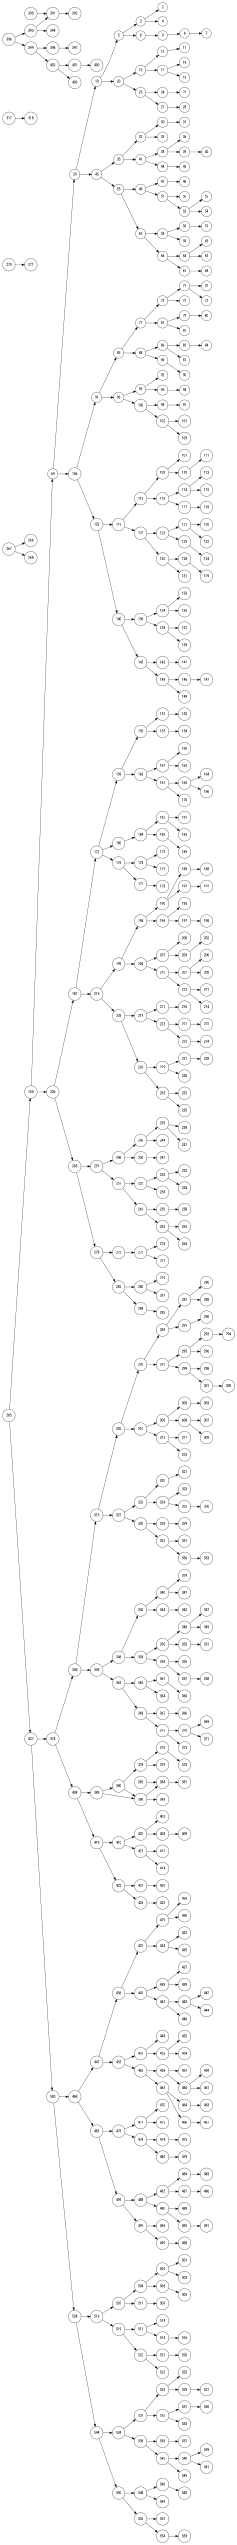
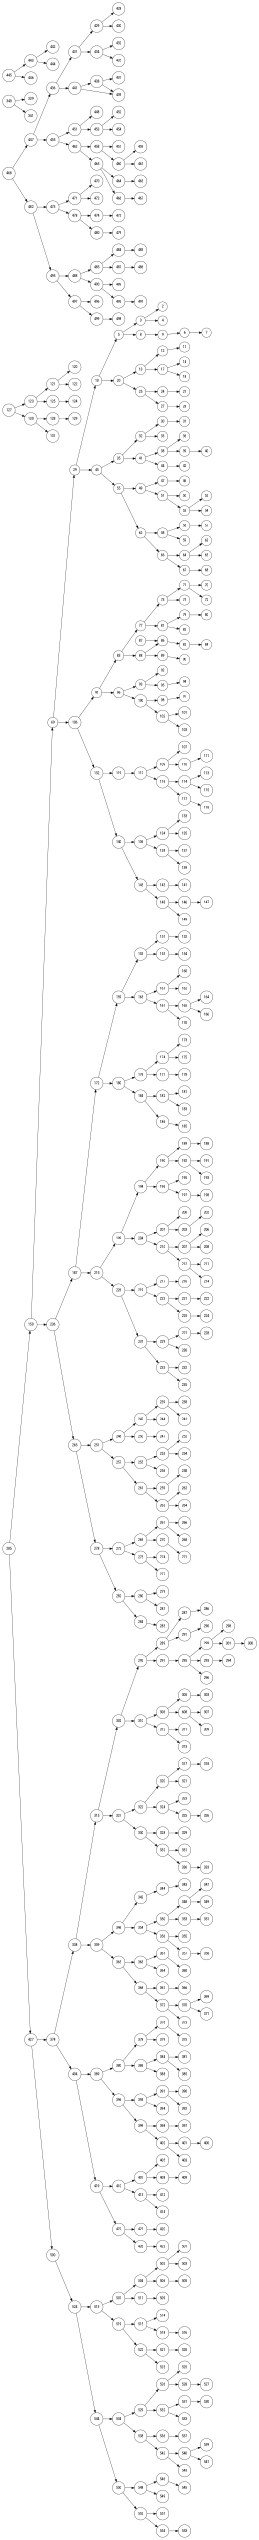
  digraph {
    fontname="Roboto Condensed"
    rankdir=LR
    node [fontname="Roboto Condensed" shape=circle]
    edge [fontname="Roboto Condensed"]
    n1 [label=285]
    n2 [label=150]
    n3 [label=427]
    n4 [label=69]
    n5 [label=236]
    n6 [label=374]
    n7 [label=500]
    n8 [label=29]
    n9 [label=106]
    n10 [label=187]
    n11 [label=265]
    n12 [label=10]
    n13 [label=45]
    n14 [label=91]
    n15 [label=132]
    n16 [label=5]
    n17 [label=20]
    n18 [label=35]
    n19 [label=55]
    n20 [label=3]
    n21 [label=8]
    n22 [label=13]
    n23 [label=25]
    n24 [label=2]
    n25 [label=4]
    n26 [label=9]
    n27 [label=6]
    n28 [label=7]
    n29 [label=12]
    n30 [label=17]
    n31 [label=24]
    n32 [label=27]
    n33 [label=11]
    n34 [label=14]
    n35 [label=18]
    n36 [label=21]
    n37 [label=28]
    n38 [label=32]
    n39 [label=41]
    n40 [label=49]
    n41 [label=62]
    n42 [label=30]
    n43 [label=33]
    n44 [label=38]
    n45 [label=44]
    n46 [label=31]
    n47 [label=36]
    n48 [label=39]
    n49 [label=42]
    n50 [label=40]
    n51 [label=47]
    n52 [label=51]
    n53 [label=58]
    n54 [label=66]
    n55 [label=46]
    n56 [label=50]
    n57 [label=53]
    n58 [label=52]
    n59 [label=54]
    n60 [label=56]
    n61 [label=59]
    n62 [label=64]
    n63 [label=67]
    n64 [label=57]
    n65 [label=63]
    n66 [label=65]
    n67 [label=68]
    n68 [label=83]
    n69 [label=96]
    n70 [label=119]
    n71 [label=140]
    n72 [label=77]
    n73 [label=88]
    n74 [label=93]
    n75 [label=100]
    n76 [label=73]
    n77 [label=81]
    n78 [label=86]
    n79 [label=89]
    n80 [label=71]
    n81 [label=75]
    n82 [label=79]
    n83 [label=82]
    n84 [label=70]
    n85 [label=72]
    n86 [label=80]
    n87 [label=85]
    n88 [label=87]
    n89 [label=90]
    n90 [label=84]
    n91 [label=92]
    n92 [label=95]
    n93 [label=98]
    n94 [label=102]
    n95 [label=94]
    n96 [label=97]
    n97 [label=101]
    n98 [label=103]
    n99 [label=112]
    n100 [label=127]
    n101 [label=136]
    n102 [label=145]
    n103 [label=109]
    n104 [label=116]
    n105 [label=123]
    n106 [label=130]
    n107 [label=107]
    n108 [label=110]
    n109 [label=114]
    n110 [label=117]
    n111 [label=111]
    n112 [label=113]
    n113 [label=115]
    n114 [label=118]
    n115 [label=121]
    n116 [label=125]
    n117 [label=128]
    n118 [label=131]
    n119 [label=120]
    n120 [label=122]
    n121 [label=124]
    n122 [label=129]
    n123 [label=134]
    n124 [label=138]
    n125 [label=143]
    n126 [label=148]
    n127 [label=133]
    n128 [label=135]
    n129 [label=137]
    n130 [label=139]
    n131 [label=141]
    n132 [label=146]
    n133 [label=149]
    n134 [label=147]
    n135 [label=172]
    n136 [label=215]
    n137 [label=251]
    n138 [label=278]
    n139 [label=159]
    n140 [label=180]
    n141 [label=199]
    n142 [label=226]
    n143 [label=153]
    n144 [label=163]
    n145 [label=176]
    n146 [label=184]
    n147 [label=151]
    n148 [label=155]
    n149 [label=161]
    n150 [label=167]
    n151 [label=152]
    n152 [label=154]
    n153 [label=160]
    n154 [label=162]
    n155 [label=165]
    n156 [label=170]
    n157 [label=164]
    n158 [label=166]
    n159 [label=174]
    n160 [label=177]
    n161 [label=182]
    n162 [label=186]
    n163 [label=173]
    n164 [label=175]
    n165 [label=178]
    n166 [label=181]
    n167 [label=183]
    n168 [label=185]
    n169 [label=194]
    n170 [label=204]
    n171 [label=219]
    n172 [label=231]
    n173 [label=190]
    n174 [label=196]
    n175 [label=201]
    n176 [label=210]
    n177 [label=189]
    n178 [label=192]
    n179 [label=195]
    n180 [label=197]
    n181 [label=188]
    n182 [label=191]
+   n183 [label=193]
    n184 [label=198]
    n185 [label=200]
    n186 [label=203]
    n187 [label=207]
    n188 [label=212]
    n189 [label=202]
    n190 [label=206]
    n191 [label=208]
    n192 [label=211]
    n193 [label=214]
    n194 [label=217]
    n195 [label=223]
    n196 [label=229]
    n197 [label=233]
    n198 [label=216]
    n199 [label=221]
    n200 [label=225]
    n201 [label=222]
    n202 [label=224]
    n203 [label=227]
    n204 [label=230]
    n205 [label=232]
    n206 [label=235]
    n207 [label=228]
    n208 [label=246]
    n209 [label=257]
    n210 [label=272]
    n211 [label=282]
    n212 [label=242]
    n213 [label=250]
    n214 [label=255]
    n215 [label=261]
    n216 [label=239]
    n217 [label=244]
    n218 [label=247]
    n219 [label=238]
    n220 [label=241]
    n221 [label=253]
    n222 [label=256]
    n223 [label=259]
    n224 [label=263]
    n225 [label=252]
    n226 [label=254]
    n227 [label=258]
    n228 [label=262]
    n229 [label=264]
+   n230 [label=269]
    n231 [label=275]
    n232 [label=280]
    n233 [label=284]
    n234 [label=267]
    n235 [label=270]
    n236 [label=274]
    n237 [label=277]
    n238 [label=266]
    n239 [label=268]
    n240 [label=271]
    n241 [label=279]
    n242 [label=281]
    n243 [label=283]
    n244 [label=338]
    n245 [label=404]
    n246 [label=468]
    n247 [label=524]
    n248 [label=315]
    n249 [label=359]
    n250 [label=389]
    n251 [label=419]
    n252 [label=302]
    n253 [label=327]
    n254 [label=346]
    n255 [label=365]
    n256 [label=292]
    n257 [label=310]
    n258 [label=322]
    n259 [label=330]
    n260 [label=289]
    n261 [label=297]
    n262 [label=306]
    n263 [label=312]
    n264 [label=287]
    n265 [label=291]
    n266 [label=295]
    n267 [label=299]
    n268 [label=286]
-   n269 [label=288]
    n270 [label=290]
    n271 [label=293]
    n272 [label=296]
    n273 [label=298]
    n274 [label=301]
    n275 [label=294]
    n276 [label=300]
    n277 [label=305]
    n278 [label=608]
    n279 [label=311]
    n280 [label=313]
    n281 [label=303]
    n282 [label=307]
    n283 [label=309]
    n284 [label=320]
    n285 [label=324]
    n286 [label=328]
    n287 [label=332]
    n288 [label=317]
    n289 [label=321]
    n290 [label=323]
    n291 [label=325]
    n292 [label=318]
    n293 [label=326]
    n294 [label=329]
    n295 [label=331]
    n296 [label=336]
    n297 [label=333]
    n298 [label=342]
    n299 [label=354]
    n300 [label=363]
    n301 [label=368]
    n302 [label=340]
    n303 [label=344]
    n304 [label=350]
    n305 [label=356]
    n306 [label=339]
    n307 [label=341]
    n308 [label=343]
    n309 [label=348]
    n310 [label=353]
    n311 [label=355]
    n312 [label=357]
    n313 [label=347]
    n314 [label=349]
    n315 [label=351]
    n316 [label=358]
    n317 [label=361]
    n318 [label=364]
    n319 [label=367]
    n320 [label=372]
    n321 [label=360]
    n322 [label=366]
    n323 [label=370]
    n324 [label=373]
    n325 [label=369]
    n326 [label=371]
    n327 [label=380]
    n328 [label=396]
    n329 [label=410]
    n330 [label=422]
    n331 [label=378]
    n332 [label=386]
    n333 [label=393]
    n334 [label=399]
    n335 [label=376]
    n336 [label=379]
    n337 [label=384]
    n338 [label=388]
    n339 [label=375]
    n340 [label=381]
    n341 [label=385]
    n342 [label=391]
    n343 [label=394]
    n344 [label=398]
    n345 [label=402]
    n346 [label=390]
    n347 [label=392]
    n348 [label=397]
    n349 [label=401]
    n350 [label=403]
    n351 [label=400]
    n352 [label=407]
    n353 [label=413]
    n354 [label=421]
    n355 [label=426]
    n356 [label=405]
    n357 [label=408]
    n358 [label=412]
    n359 [label=414]
    n360 [label=409]
    n361 [label=420]
    n362 [label=423]
    n363 [label=447]
    n364 [label=482]
    n365 [label=513]
    n366 [label=544]
    n367 [label=436]
    n368 [label=455]
    n369 [label=473]
    n370 [label=495]
    n371 [label=431]
    n372 [label=441]
    n373 [label=451]
    n374 [label=462]
    n375 [label=429]
    n376 [label=434]
    n377 [label=438]
    n378 [label=445]
    n379 [label=428]
    n380 [label=430]
    n381 [label=432]
    n382 [label=435]
    n383 [label=437]
    n384 [label=439]
    n385 [label=443]
    n386 [label=446]
    n387 [label=442]
    n388 [label=444]
    n389 [label=448]
    n390 [label=453]
    n391 [label=458]
    n392 [label=465]
    n393 [label=452]
    n394 [label=454]
    n395 [label=457]
    n396 [label=460]
    n397 [label=464]
    n398 [label=466]
    n399 [label=459]
    n400 [label=461]
    n401 [label=463]
    n402 [label=467]
    n403 [label=471]
    n404 [label=478]
    n405 [label=488]
    n406 [label=497]
    n407 [label=470]
    n408 [label=472]
    n409 [label=474]
    n410 [label=480]
    n411 [label=475]
    n412 [label=479]
    n413 [label=485]
    n414 [label=490]
    n415 [label=496]
    n416 [label=499]
    n417 [label=484]
    n418 [label=487]
    n419 [label=489]
    n420 [label=492]
    n421 [label=483]
    n422 [label=486]
    n423 [label=491]
    n424 [label=498]
    n425 [label=507]
    n426 [label=519]
    n427 [label=534]
    n428 [label=550]
    n429 [label=504]
    n430 [label=511]
    n431 [label=515]
    n432 [label=522]
    n433 [label=502]
    n434 [label=506]
    n435 [label=509]
    n436 [label=501]
    n437 [label=503]
    n438 [label=505]
    n439 [label=514]
    n440 [label=518]
    n441 [label=521]
    n442 [label=523]
    n443 [label=516]
    n444 [label=520]
    n445 [label=529]
    n446 [label=538]
    n447 [label=548]
    n448 [label=552]
    n449 [label=526]
    n450 [label=532]
    n451 [label=536]
    n452 [label=542]
    n453 [label=525]
    n454 [label=528]
    n455 [label=531]
    n456 [label=533]
    n457 [label=527]
    n458 [label=530]
    n459 [label=537]
    n460 [label=540]
    n461 [label=543]
    n462 [label=539]
    n463 [label=541]
    n464 [label=546]
    n465 [label=549]
    n466 [label=551]
    n467 [label=554]
    n468 [label=545]
    n469 [label=553]
    n1 -> n2
    n1 -> n3
    n2 -> n4
    n2 -> n5
    n3 -> n6
    n3 -> n7
    n4 -> n8
    n4 -> n9
    n5 -> n10
    n5 -> n11
    n6 -> n244
    n6 -> n245
-   n7 -> n246
    n7 -> n247
    n8 -> n12
    n8 -> n13
    n9 -> n14
    n9 -> n15
    n10 -> n135
    n10 -> n136
    n11 -> n137
    n11 -> n138
    n12 -> n16
    n12 -> n17
    n13 -> n18
    n13 -> n19
    n14 -> n68
    n14 -> n69
    n15 -> n70
    n15 -> n71
    n16 -> n20
    n16 -> n21
    n17 -> n22
    n17 -> n23
    n18 -> n38
    n18 -> n39
    n19 -> n40
    n19 -> n41
    n20 -> n24
    n20 -> n25
    n21 -> n26
    n22 -> n29
    n22 -> n30
    n23 -> n31
    n23 -> n32
    n26 -> n27
    n27 -> n28
    n29 -> n33
    n30 -> n34
    n30 -> n35
    n31 -> n36
    n32 -> n37
    n38 -> n42
    n38 -> n43
    n39 -> n44
    n39 -> n45
    n40 -> n51
    n40 -> n52
    n41 -> n53
    n41 -> n54
    n42 -> n46
    n44 -> n47
    n44 -> n48
    n45 -> n49
    n48 -> n50
    n51 -> n55
    n52 -> n56
    n52 -> n57
    n53 -> n60
    n53 -> n61
    n54 -> n62
    n54 -> n63
    n57 -> n58
    n57 -> n59
    n60 -> n64
    n62 -> n65
    n62 -> n66
    n63 -> n67
    n68 -> n72
    n68 -> n73
    n69 -> n74
    n69 -> n75
    n70 -> n99
-   n70 -> n100
    n71 -> n101
    n71 -> n102
    n72 -> n76
    n72 -> n77
    n73 -> n78
    n73 -> n79
    n74 -> n91
    n74 -> n92
    n75 -> n93
    n75 -> n94
    n76 -> n80
    n76 -> n81
    n77 -> n82
    n77 -> n83
    n78 -> n87
-   n78 -> n88
+   n88 -> n78
    n79 -> n89
    n80 -> n84
    n80 -> n85
    n82 -> n86
    n87 -> n90
    n92 -> n95
    n93 -> n96
    n94 -> n97
    n94 -> n98
    n99 -> n103
    n99 -> n104
    n100 -> n105
    n100 -> n106
    n101 -> n123
    n101 -> n124
    n102 -> n125
    n102 -> n126
    n103 -> n107
    n103 -> n108
    n104 -> n109
    n104 -> n110
    n105 -> n115
    n105 -> n116
    n106 -> n117
    n106 -> n118
    n108 -> n111
    n109 -> n112
    n109 -> n113
    n110 -> n114
    n115 -> n119
    n115 -> n120
    n116 -> n121
    n117 -> n122
    n123 -> n127
    n123 -> n128
    n124 -> n129
    n124 -> n130
    n125 -> n131
    n126 -> n132
    n126 -> n133
    n132 -> n134
    n135 -> n139
    n135 -> n140
    n136 -> n141
    n136 -> n142
    n137 -> n208
    n137 -> n209
    n138 -> n210
    n138 -> n211
    n139 -> n143
    n139 -> n144
-   n135 -> n145
+   n140 -> n145
    n140 -> n146
    n141 -> n169
    n141 -> n170
    n142 -> n171
    n142 -> n172
    n143 -> n147
    n143 -> n148
    n144 -> n149
    n144 -> n150
    n145 -> n159
    n145 -> n160
    n146 -> n161
    n146 -> n162
    n147 -> n151
    n148 -> n152
    n149 -> n153
    n149 -> n154
    n150 -> n155
    n150 -> n156
    n155 -> n157
    n155 -> n158
    n159 -> n163
    n159 -> n164
    n160 -> n165
    n161 -> n166
    n161 -> n167
    n162 -> n168
    n169 -> n173
    n169 -> n174
    n170 -> n175
    n170 -> n176
    n171 -> n194
    n171 -> n195
    n172 -> n196
    n172 -> n197
    n173 -> n177
    n173 -> n178
    n174 -> n179
    n174 -> n180
    n175 -> n185
    n175 -> n186
    n176 -> n187
    n176 -> n188
    n177 -> n181
    n178 -> n182
+   n178 -> n183
    n180 -> n184
    n186 -> n189
    n187 -> n190
    n187 -> n191
    n188 -> n192
    n188 -> n193
    n194 -> n198
    n195 -> n199
    n195 -> n200
    n196 -> n203
    n196 -> n204
    n197 -> n205
    n197 -> n206
    n199 -> n201
    n200 -> n202
    n203 -> n207
    n208 -> n212
    n208 -> n213
    n209 -> n214
    n209 -> n215
+   n210 -> n230
    n210 -> n231
    n211 -> n232
    n211 -> n233
    n212 -> n216
    n212 -> n217
    n213 -> n218
    n214 -> n221
    n214 -> n222
    n215 -> n223
    n215 -> n224
    n216 -> n219
    n216 -> n220
    n221 -> n225
    n221 -> n226
    n223 -> n227
    n224 -> n228
    n224 -> n229
+   n230 -> n234
+   n230 -> n235
    n231 -> n236
    n231 -> n237
    n232 -> n241
    n232 -> n242
    n233 -> n243
    n234 -> n238
    n234 -> n239
    n235 -> n240
    n244 -> n248
    n244 -> n249
    n245 -> n250
    n245 -> n251
    n246 -> n363
    n246 -> n364
    n247 -> n365
    n247 -> n366
    n248 -> n252
    n248 -> n253
    n249 -> n254
    n249 -> n255
    n250 -> n327
-   n250 -> n332
+   n250 -> n328
    n251 -> n329
    n251 -> n330
    n252 -> n256
    n252 -> n257
    n253 -> n258
    n253 -> n259
    n254 -> n298
    n254 -> n299
    n255 -> n300
    n255 -> n301
    n256 -> n260
    n256 -> n261
    n257 -> n262
    n257 -> n263
    n258 -> n284
    n258 -> n285
    n259 -> n286
    n259 -> n287
    n260 -> n264
    n260 -> n265
    n261 -> n266
-   n261 -> n267
+   n266 -> n267
    n262 -> n277
    n262 -> n278
    n263 -> n279
    n263 -> n280
    n264 -> n268
-   n264 -> n269
    n265 -> n270
    n266 -> n271
    n266 -> n272
    n267 -> n273
    n267 -> n274
    n271 -> n275
    n274 -> n276
    n277 -> n281
    n278 -> n282
    n278 -> n283
+   n284 -> n288
    n284 -> n289
    n285 -> n290
    n285 -> n291
    n286 -> n294
    n287 -> n295
    n287 -> n296
    n288 -> n292
    n291 -> n293
    n296 -> n297
-   n298 -> n302
    n298 -> n303
    n299 -> n304
    n299 -> n305
    n300 -> n317
    n300 -> n318
    n301 -> n319
    n301 -> n320
    n302 -> n306
    n302 -> n307
    n303 -> n308
    n304 -> n309
    n304 -> n310
    n305 -> n311
    n305 -> n312
    n309 -> n313
    n309 -> n314
    n310 -> n315
    n312 -> n316
    n317 -> n321
    n319 -> n322
    n320 -> n323
    n320 -> n324
    n323 -> n325
    n323 -> n326
    n327 -> n331
    n327 -> n332
    n328 -> n333
    n328 -> n334
    n329 -> n352
    n329 -> n353
    n330 -> n354
    n330 -> n355
    n331 -> n335
    n331 -> n336
    n332 -> n337
    n332 -> n338
    n333 -> n342
    n333 -> n343
    n334 -> n344
    n334 -> n345
    n335 -> n339
    n337 -> n340
-   n341 -> n337
-   n346 -> n342
+   n337 -> n341
+   n342 -> n346
    n342 -> n347
    n344 -> n348
    n345 -> n349
    n345 -> n350
    n349 -> n351
    n352 -> n356
    n352 -> n357
    n353 -> n358
    n353 -> n359
    n354 -> n361
    n355 -> n362
    n357 -> n360
    n363 -> n367
    n363 -> n368
    n364 -> n369
    n364 -> n370
    n365 -> n425
    n365 -> n426
    n366 -> n427
    n366 -> n428
    n367 -> n371
    n367 -> n372
    n368 -> n373
    n368 -> n374
    n369 -> n403
    n369 -> n404
    n370 -> n405
    n370 -> n406
    n371 -> n375
    n371 -> n376
    n372 -> n377
-   n372 -> n378
+   n372 -> n384
    n373 -> n389
    n373 -> n390
    n374 -> n391
    n374 -> n392
    n375 -> n379
    n375 -> n380
    n376 -> n381
    n376 -> n382
    n377 -> n383
    n377 -> n384
    n378 -> n385
    n378 -> n386
    n385 -> n387
    n385 -> n388
    n390 -> n393
    n390 -> n394
    n391 -> n395
    n391 -> n396
    n392 -> n397
    n392 -> n398
    n396 -> n399
    n396 -> n400
    n397 -> n401
    n398 -> n402
    n403 -> n407
    n403 -> n408
    n404 -> n409
    n404 -> n410
    n405 -> n413
    n405 -> n414
    n406 -> n415
    n406 -> n416
    n409 -> n411
    n410 -> n412
    n413 -> n417
    n413 -> n418
    n414 -> n419
    n414 -> n420
    n416 -> n424
    n417 -> n421
    n418 -> n422
    n420 -> n423
    n425 -> n429
    n425 -> n430
    n426 -> n431
    n426 -> n432
    n427 -> n445
    n427 -> n446
    n428 -> n447
    n428 -> n448
    n429 -> n433
    n429 -> n434
    n430 -> n435
    n431 -> n439
    n431 -> n440
    n432 -> n441
    n432 -> n442
    n433 -> n436
    n433 -> n437
    n434 -> n438
    n440 -> n443
    n441 -> n444
    n445 -> n449
    n445 -> n450
    n446 -> n451
    n446 -> n452
    n447 -> n464
    n447 -> n465
    n448 -> n466
    n448 -> n467
    n449 -> n453
    n449 -> n454
    n450 -> n455
    n450 -> n456
    n451 -> n459
    n452 -> n460
    n452 -> n461
    n454 -> n457
    n455 -> n458
    n460 -> n462
    n460 -> n463
    n464 -> n468
    n467 -> n469
  }
